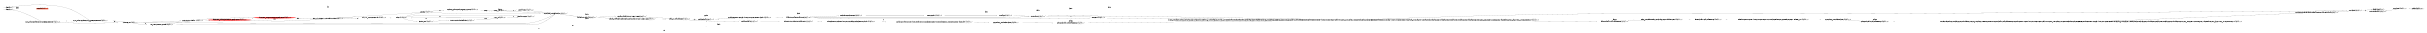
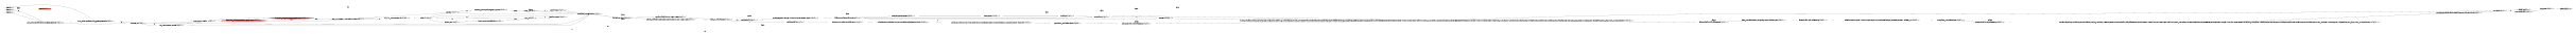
  digraph {
    rankdir=LR
    node [fillcolor=white shape=ellipse style=filled]
    edge [style=bold]
    n1 [label="exportDriverCheck = UIUtils.createCheckbox(placeholder,CoreMessages.dialog_project_export_wizard_start_checkbox_libraries,false)@@@90@@@['1', '1', '0']"]
    n2 [label="setControl(placeholder)@@@61@@@['1', '1', '1']"]
    n3 [label="exportDriverCheck.setLayoutData(gd)@@@93@@@['1', '1', '0']"]
    n4 [fillcolor=lightgray label="updateState()@@@62@@@['1', '1', '1']"]
    n5 [label="generalSettings.setLayoutData(new GridData(GridData.FILL_HORIZONTAL))@@@26@@@['0', '0', '1']"]
    n6 [label="{overwriteCheck = UIUtils.createCheckbox(generalSettings,CoreMessages.dialog_project_export_wizard_page_checkbox_overwrite_files,false)gd = new GridData(GridData.BEGINNING)gd.horizontalSpan = 3overwriteCheck.setLayoutData(gd)UIUtils.createControlLabel(generalSettings,CoreMessages.dialog_project_export_wizard_page_label_directory)directoryText = new Text(generalSettings,SWT.BORDER)directoryText.setText(outDir)directoryText.setLayoutData(new GridData(GridData.FILL_HORIZONTAL))directoryText.addModifyListener(new ModifyListener(){@Override public void modifyText(ModifyEvent e){updateState()}})Button openFolder = new Button(generalSettings,SWT.PUSH)openFolder.setImage(DBeaverIcons.getImage(DBIcon.TREE_FOLDER))openFolder.addSelectionListener(new SelectionAdapter(){@Override public void widgetSelected(SelectionEvent e){DirectoryDialog dialog = new DirectoryDialog(getShell(),SWT.NONE)dialog.setMessage(CoreMessages.dialog_project_export_wizard_page_dialog_choose_export_dir_message)dialog.setText(CoreMessages.dialog_project_export_wizard_page_dialog_choose_export_dir_text)String directory = directoryText.getText()if (!CommonUtils.isEmpty(directory)) {dialog.setFilterPath(directory)}directory = dialog.open()if (directory != null) {directoryText.setText(directory)}}})}@@@27@@@['1', '1', '1']"]
    n7 [label="fileNameGroup.setLayoutData(new GridData(GridData.FILL_HORIZONTAL))@@@47@@@['1', '1', '0']"]
    n8 [label="fileNameText = UIUtils.createLabelText(fileNameGroup,CoreMessages.dialog_project_export_wizard_start_label_output_file,null)@@@48@@@['1', '1', '0']"]
    n9 [label="fileNameText.setLayoutData(new GridData(GridData.FILL_HORIZONTAL))@@@49@@@['1', '1', '0']"]
    n10 [label="generalSettings.setLayoutData(new GridData(GridData.FILL_HORIZONTAL))@@@59@@@['1', '1', '0']"]
    n11 [label="{UIUtils.createControlLabel(generalSettings,CoreMessages.dialog_project_export_wizard_start_label_directory)directoryText = new Text(generalSettings,SWT.BORDER)directoryText.setText(outDir)directoryText.setLayoutData(new GridData(GridData.FILL_HORIZONTAL))directoryText.addModifyListener(new ModifyListener(){@Override public void modifyText(ModifyEvent e){updateState()}})Button openFolder = new Button(generalSettings,SWT.PUSH)openFolder.setImage(DBeaverIcons.getImage(DBIcon.TREE_FOLDER))openFolder.addSelectionListener(new SelectionAdapter(){@Override public void widgetSelected(SelectionEvent e){DirectoryDialog dialog = new DirectoryDialog(getShell(),SWT.NONE)dialog.setMessage(CoreMessages.dialog_project_export_wizard_start_dialog_directory_message)dialog.setText(CoreMessages.dialog_project_export_wizard_start_dialog_directory_text)String directory = directoryText.getText()if (!CommonUtils.isEmpty(directory)) {dialog.setFilterPath(directory)}directory = dialog.open()if (directory != null) {directoryText.setText(directory)}}})}@@@60@@@['1', '1', '0']"]
    n12 [fillcolor=red label="final ISelection selection = DBeaverUI.getActiveWorkbenchWindow().getActivePage().getSelection()@@@8@@@['1', '0', '0']"]
    n13 [label="selection != null && !selection.isEmpty() && selection instanceof IStructuredSelection@@@9@@@['1', '1', '0']" shape=diamond]
    n14 [fillcolor=red label="final ISelection selection = UIUtils.getActiveWorkbenchWindow().getActivePage().getSelection()@@@8@@@['0', '1', '0']"]
    n15 [label="projectList.isEmpty()@@@20@@@['1', '1', '0']" shape=diamond]
    n16 [label="iter.hasNext()@@@11@@@['1', '1', '0']" shape=diamond]
    n17 [label="Iterator<?> iter = ((IStructuredSelection)selection).iterator()@@@10@@@['1', '1', '0']"]
    n18 [label="IProject activeProject = DBeaverCore.getInstance().getProjectRegistry().getActiveProject()@@@21@@@['1', '1', '0']"]
    n19 [label="Composite placeholder = UIUtils.createPlaceholder(parent,1)@@@7@@@['1', '1', '1']"]
    n20 [label="activeProject != null@@@22@@@['1', '1', '0']" shape=diamond]
    n21 [label="projectList.add(activeProject)@@@23@@@['1', '1', '0']"]
    n22 [label="Composite generalSettings = UIUtils.createPlaceholder(placeholder,3)@@@25@@@['0', '0', '1']"]
    n23 [label="setControl(placeholder)@@@94@@@['1', '1', '0']"]
    n24 [label="Composite generalSettings = UIUtils.createPlaceholder(placeholder,3)@@@58@@@['1', '1', '0']"]
    n25 [label="scriptsNavigator = new DatabaseNavigatorTree(placeholder,DBeaverCore.getInstance().getNavigatorModel().getRoot(),SWT.BORDER | SWT.CHECK)@@@9@@@['0', '0', '1']"]
    n26 [label="placeholder.setLayout(new GridLayout(1,false))@@@8@@@['1', '1', '1']"]
    n27 [label="projectsTable = new Table(placeholder,SWT.MULTI | SWT.CHECK | SWT.BORDER)@@@28@@@['1', '1', '0']"]
    n28 [label="String outDir = DBeaverCore.getGlobalPreferenceStore().getString(PREF_PROJECTS_EXPORT_OUT_DIR)@@@3@@@['1', '1', '0']"]
    n29 [label="String outDir = DBeaverCore.getGlobalPreferenceStore().getString(PREF_SCRIPTS_EXPORT_OUT_DIR)@@@3@@@['0', '0', '1']"]
    n30 [label="CommonUtils.isEmpty(outDir)@@@4@@@['1', '1', '1']" shape=diamond]
    n31 [label="Set<IProject> projectList = new LinkedHashSet<>()@@@7@@@['1', '1', '0']"]
    n32 [label="outDir = RuntimeUtils.getUserHomeDir().getAbsolutePath()@@@5@@@['1', '1', '1']"]
    n33 [label="scriptsNavigator.getViewer().addFilter(new ViewerFilter(){@Override public boolean select(Viewer viewer,Object parentElement,Object element){return element instanceof DBNResource && ((DBNResource)element).getResource() instanceof IContainer}})@@@19@@@['0', '0', '1']"]
    n34 [label="projectsTable.addSelectionListener(new SelectionAdapter(){@Override public void widgetSelected(SelectionEvent e){updateState()}})@@@31@@@['1', '1', '0']"]
    n35 [label="final TableItem item = new TableItem(projectsTable,SWT.NONE)@@@38@@@['1', '1', '0']"]
    n36 [label="item.setImage(DBeaverIcons.getImage(DBIcon.PROJECT))@@@39@@@['1', '1', '0']"]
    n37 [fillcolor=lightgray label="updateState()@@@95@@@['1', '1', '0']"]
    n38 [label="item.setText(project.getName())@@@40@@@['1', '1', '0']"]
    n39 [label="item.setData(project)@@@41@@@['1', '1', '0']"]
    n40 [label="viewer.addCheckStateListener(new ICheckStateListener(){@Override public void checkStateChanged(CheckStateChangedEvent event){updateState()}})@@@13@@@['0', '0', '1']"]
    n41 [label="CheckboxTreeViewer viewer = (CheckboxTreeViewer)scriptsNavigator.getViewer()@@@12@@@['0', '0', '1']"]
    n42 [label="GridData gd = new GridData(GridData.FILL_BOTH)@@@10@@@['1', '1', '1']"]
    n43 [fillcolor=lightgray label="createControl['0', '0', '1']" shape=diamond]
    n44 [fillcolor=tomato label="Composite parent@@@2@@@['1', '1', '1']" shape=box]
    n45 [label="scriptsNavigator.setLayoutData(gd)@@@11@@@['0', '0', '1']"]
    n46 [label="projectsTable.setLayoutData(gd)@@@30@@@['1', '1', '0']"]
    n47 [fillcolor=lightgray label="createControl['1', '0', '0']" shape=diamond]
    n48 [label="fileNameText.addModifyListener(new ModifyListener(){@Override public void modifyText(ModifyEvent e){if (!CommonUtils.equalObjects(fileNameText.getText(),getArchiveFileName(getProjectsToExport()))) {fileNameEdited = true}}})@@@50@@@['1', '1', '0']"]
    n49 [label="Object element = iter.next()@@@13@@@['1', '1', '0']"]
    n50 [label="IResource resource = RuntimeUtils.getObjectAdapter(element,)@@@14@@@['1', '1', '0']"]
    n51 [label="resource != null@@@15@@@['1', '1', '0']" shape=diamond]
    n52 [label="projectList.contains(project)@@@42@@@['1', '1', '0']" shape=diamond]
    n53 [label="item.setChecked(true)@@@43@@@['1', '1', '0']"]
+   n54 [fillcolor=lightgray label="createControl['0', '1', '0']" shape=diamond]
    n55 [label="projectList.add(resource.getProject())@@@16@@@['1', '1', '0']"]
    n1 -> n2
    n2 -> n3 [label=gd style=solid]
    n2 -> n4
    n3 -> n23
    n5 -> n6
    n6 -> n2
    n6 -> n7
    n6 -> n8 [label=fileNameGroup style=solid]
    n7 -> n8
    n8 -> n9
    n9 -> n48
    n10 -> n11
    n11 -> n1
    n12 -> n13
    n12 -> n13 [label=selection style=solid]
    n12 -> n14 [label=0 style=dashed]
    n13 -> n15
    n13 -> n16 [label=true style=dotted]
    n13 -> n17
    n13 -> n17 [label=true style=dotted]
    n14 -> n13 [label=selection style=solid]
    n14 -> n13
    n15 -> n18 [label=true style=dotted]
    n15 -> n18
    n15 -> n19
    n15 -> n20 [label=true style=dotted]
    n16 -> n15
    n16 -> n49 [label=true style=dotted]
    n16 -> n49
    n16 -> n50 [label=true style=dotted]
    n16 -> n51 [label=true style=dotted]
    n17 -> n16
    n18 -> n20
    n18 -> n20 [label=activeProject style=solid]
    n18 -> n21 [label=activeProject style=solid]
    n19 -> n1 [label=placeholder style=solid]
    n19 -> n2 [label=placeholder style=solid]
    n19 -> n6 [label=placeholder style=solid]
    n19 -> n22 [label=placeholder style=solid]
    n19 -> n23 [label=placeholder style=solid]
    n19 -> n24 [label=placeholder style=solid]
    n19 -> n25 [label=placeholder style=solid]
    n19 -> n26
    n19 -> n27 [label=placeholder style=solid]
    n20 -> n19
    n20 -> n21 [label=true style=dotted]
    n20 -> n21
    n21 -> n19
    n22 -> n5
    n22 -> n6 [label=generalSettings style=solid]
    n23 -> n37
    n24 -> n10
    n24 -> n11 [label=generalSettings style=solid]
    n25 -> n42
    n26 -> n25
    n26 -> n27
    n27 -> n35 [label=projectsTable style=solid]
    n27 -> n42
    n28 -> n11 [label=outDir style=solid]
    n28 -> n29 [label=0 style=dashed]
    n28 -> n30 [label=outDir style=solid]
    n28 -> n30
    n29 -> n6 [label=outDir style=solid]
    n29 -> n30
    n29 -> n30 [label=outDir style=solid]
    n30 -> n19
    n30 -> n31
    n30 -> n32
    n30 -> n32 [label=true style=dotted]
    n31 -> n12
    n31 -> n14
    n32 -> n6 [label=outDir style=solid]
    n32 -> n11 [label=outDir style=solid]
    n32 -> n19
    n32 -> n31
    n33 -> n22
    n34 -> n35
    n35 -> n36
    n36 -> n38
    n38 -> n39
    n39 -> n52
    n40 -> n33
    n41 -> n40
    n42 -> n6 [label=gd style=solid]
    n42 -> n45
    n42 -> n45 [label=gd style=solid]
    n42 -> n46 [label=gd style=solid]
    n42 -> n46
    n43 -> n29
    n43 -> n44 [label=element style=dotted]
    n44 -> n19 [label=parent style=solid]
    n45 -> n41
    n46 -> n34
    n46 -> n45 [label=0 style=dashed]
    n47 -> n28
    n47 -> n44 [label=element style=dotted]
    n48 -> n24
    n49 -> n50 [label=element style=solid]
    n49 -> n50
    n50 -> n51 [label=resource style=solid]
    n50 -> n51
    n51 -> n16
    n51 -> n55
    n51 -> n55 [label=true style=dotted]
    n52 -> n6
    n52 -> n35
    n52 -> n53 [label=true style=dotted]
    n52 -> n53
    n53 -> n6
    n53 -> n35
+   n54 -> n28
+   n54 -> n44 [label=true style=dotted]
    n55 -> n16
  }
